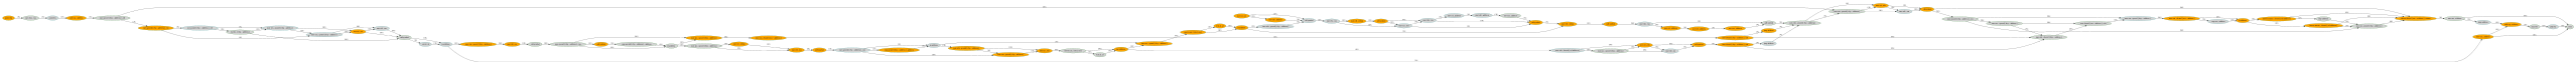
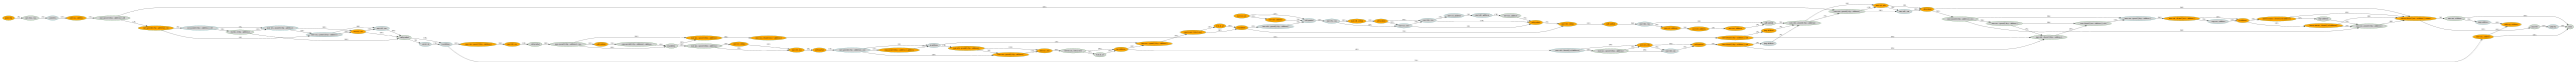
  digraph {
    fontname="Playfair Display"
    rankdir=LR
    node [color=teal fillcolor=lightgrey fontname="Playfair Display" style=filled]
    edge [arrowhead=normal fontname="Playfair Display"]
    n1 [color=darkgreen fillcolor=orange label="push rbp"]
    n2 [color=darkgreen label="mov rbp , rsp"]
    n3 [label="push rbx"]
    n4 [color=darkgreen fillcolor=orange label="sub rsp , address"]
    n5 [color=darkgreen label="mov qword [ rbp - address ] , rdi"]
    n6 [color=darkgreen fillcolor=orange label="mov qword [ rbp - address ] , rsi"]
    n7 [color=darkgreen label="mov rax , qword [ rbp - address ]"]
    n8 [label="mov qword [ rbp - address ] , rdx"]
    n9 [label="mov rax , qword [ rbp - address ]"]
    n10 [fillcolor=orange label="mov rsi , rdx"]
    n11 [label="mov rdi , rax"]
    n12 [color=darkgreen label="lea rdx , [ rbp - address ]"]
    n13 [label="mov rcx , qword [ rbp - address ]"]
    n14 [fillcolor=orange label="mov rsi , rcx"]
    n15 [label="mov rdi , rax"]
    n16 [color=darkgreen label="call symbol"]
    n17 [label="test al , al"]
    n18 [label="je address"]
    n19 [color=darkgreen fillcolor=orange label="mov eax , address"]
    n20 [color=darkgreen fillcolor=orange label="mov rax , qword [ rbp - address ]"]
    n21 [fillcolor=orange label="add rsp , address"]
    n22 [color=darkgreen label=retn]
    n23 [fillcolor=orange label="mov rdi , rax"]
    n24 [color=darkgreen label="pop rbx"]
    n25 [color=darkgreen label="call symbol"]
    n26 [label="pop rbp"]
    n27 [color=darkgreen label="mov qword [ rbp - address ] , rax"]
    n28 [fillcolor=orange label="call symbol"]
    n29 [color=darkgreen label="je address"]
    n30 [color=darkgreen fillcolor=orange label="mov rax , qword [ rbp - address ]"]
    n31 [color=darkgreen label="cmp qword [ rbp - address ] , address"]
    n32 [color=darkgreen label="mov rax , qword [ rbp - address ]"]
    n33 [fillcolor=orange label="mov eax , dword [ rax + address ]"]
    n34 [color=darkgreen fillcolor=orange label="mov esi , string"]
    n35 [color=darkgreen fillcolor=orange label="mov rdi , rax"]
    n36 [fillcolor=orange label="call symbol"]
    n37 [fillcolor=orange label="mov dword [ rbp - address ] , eax"]
    n38 [label="mov qword [ rbp - address ] , rax"]
    n39 [color=darkgreen fillcolor=orange label="cmp qword [ rbp - address ] , address"]
    n40 [label="je address"]
    n41 [fillcolor=orange label="mov rax , qword [ rbp - address ]"]
    n42 [fillcolor=orange label="mov rax , qword [ rbp - address ]"]
    n43 [color=darkgreen fillcolor=orange label="mov rdx , qword [ rbp - address ]"]
    n44 [fillcolor=orange label="add rax , rdx"]
    n45 [fillcolor=orange label="movzx eax , byte [ rax ]"]
    n46 [fillcolor=orange label="test al , al"]
    n47 [fillcolor=orange label="je address"]
    n48 [color=darkgreen label="movzx eax , byte [ rax ]"]
    n49 [fillcolor=orange label="jmp address"]
    n50 [color=darkgreen label="mov edx , dword [ rbp - address ]"]
    n51 [color=darkgreen label="mov rdx , qword [ rbp - address ]"]
    n52 [color=darkgreen label="mov dword [ rax + address ] , edx"]
    n53 [color=darkgreen fillcolor=orange label="call symbol"]
    n54 [color=darkgreen fillcolor=orange label="mov edi , string"]
    n55 [label="mov rdx , qword [ rbp - address ]"]
    n56 [color=darkgreen fillcolor=orange label="call symbol"]
    n57 [label="call symbol"]
    n58 [label="mov rdx , rax"]
    n59 [label="mov rbx , rax"]
    n60 [color=darkgreen label="test al , al"]
    n61 [color=darkgreen fillcolor=orange label="jne address"]
    n62 [label="mov edx , dword [ rel address ]"]
    n63 [color=darkgreen label="mov rax , qword [ rbp - address ]"]
    n64 [fillcolor=orange label="mov esi , edx"]
    n65 [label="mov rdi , rax"]
    n66 [color=darkgreen fillcolor=orange label="call symbol"]
    n67 [color=darkgreen label="mov qword [ rbp - address ] , rax"]
    n68 [fillcolor=orange label="movss dword [ rax + address ] , xmm0"]
    n69 [color=darkgreen label="mov rax , qword [ rbp - address ]"]
    n70 [label="mov rax , qword [ rbp - address ]"]
    n71 [color=darkgreen label="mov rax , qword [ rbp - address ]"]
    n72 [color=darkgreen label="mov eax , address"]
    n73 [fillcolor=orange label="mov eax , dword [ rax + address ]"]
    n74 [label="cmp eax , address"]
    n75 [fillcolor=orange label="ja address"]
    n76 [fillcolor=orange label="movss xmm0 , dword [ rel address ]"]
    n77 [color=darkgreen fillcolor=orange label="movss xmm0 , dword [ rel address ]"]
    n78 [color=darkgreen label="jmp address"]
    n79 [fillcolor=orange label="mov esi , address"]
    n80 [color=darkgreen label="call symbol"]
    n81 [color=darkgreen fillcolor=orange label="mov edi , address"]
    n82 [color=darkgreen fillcolor=orange label="mov eax , address"]
    n83 [color=darkgreen fillcolor=orange label="mov esi , eax"]
    n84 [color=darkgreen fillcolor=orange label="mov edi , address"]
    n85 [fillcolor=orange label="mov edi , string"]
    n86 [label="mov rcx , rbx"]
    n87 [fillcolor=orange label="call symbol"]
    n88 [label="mov rdx , rax"]
    n89 [color=darkgreen fillcolor=orange label="call symbol"]
    n90 [label="mov esi , address"]
    n91 [label="mov edi , address"]
    n92 [color=darkgreen label="mov eax , address"]
    n93 [fillcolor=orange label="mov dword [ rbp - address ] , eax"]
    n94 [label="jmp address"]
    n95 [label="jmp address"]
    n1 -> n2 [label=CFG]
    n2 -> n3 [arrowhead=vee label=CFG]
    n3 -> n4 [arrowhead=vee label=CFG]
    n4 -> n5 [arrowhead=vee label=CFG]
    n5 -> n6 [label=CFG]
    n5 -> n7 [label=DFG]
    n6 -> n8 [arrowhead=vee label=CFG]
    n6 -> n9 [label=DFG]
    n7 -> n10 [arrowhead=vee label=CFG]
    n7 -> n11 [label=DFG]
    n8 -> n12 [label=CFG]
    n8 -> n13 [arrowhead=vee label=DFG]
    n9 -> n14 [arrowhead=vee label=CFG]
    n9 -> n15 [label=DFG]
    n10 -> n11 [arrowhead=vee label=CFG]
    n10 -> n53 [label=DFG]
    n11 -> n53 [label=DFG]
    n12 -> n13 [arrowhead=vee label=CFG]
    n12 -> n16 [arrowhead=vee label=DFG]
    n13 -> n9 [label=CFG]
    n13 -> n14 [arrowhead=vee label=DFG]
    n14 -> n15 [label=CFG]
    n14 -> n16 [arrowhead=vee label=DFG]
    n15 -> n16 [label=DFG]
    n16 -> n17 [label=CFG]
    n16 -> n18 [label=DFG]
    n17 -> n18 [label=CFG]
    n18 -> n19 [label=CFG]
    n18 -> n20 [arrowhead=vee label=CFG]
    n19 -> n21 [arrowhead=vee label=CFG]
    n19 -> n22 [arrowhead=vee label=DFG]
    n20 -> n23 [label=DFG]
-   n21 -> n24 [label=CFG]
+   n68 -> n24 [label=CFG]
    n23 -> n25 [label=DFG]
    n24 -> n26 [label=CFG]
    n25 -> n27 [label=DFG]
    n26 -> n22 [arrowhead=vee label=CFG]
    n27 -> n28 [label=CFG]
    n27 -> n29 [arrowhead=vee label=DFG]
    n27 -> n30 [label=DFG]
    n28 -> n31 [label=CFG]
    n29 -> n30 [arrowhead=vee label=CFG]
    n29 -> n32 [arrowhead=vee label=CFG]
    n30 -> n33 [arrowhead=vee label=DFG]
    n31 -> n29 [label=CFG]
    n32 -> n34 [label=CFG]
    n32 -> n35 [label=DFG]
    n33 -> n37 [label=DFG]
    n34 -> n35 [label=CFG]
    n35 -> n36 [arrowhead=vee label=DFG]
    n36 -> n38 [label=DFG]
    n37 -> n49 [label=CFG]
    n37 -> n50 [label=DFG]
    n38 -> n39 [label=CFG]
    n38 -> n40 [arrowhead=vee label=DFG]
    n38 -> n41 [label=DFG]
    n39 -> n40 [label=CFG]
    n40 -> n42 [arrowhead=vee label=CFG]
    n40 -> n43 [label=CFG]
    n41 -> n44 [arrowhead=vee label=DFG]
    n42 -> n45 [arrowhead=vee label=DFG]
    n43 -> n41 [arrowhead=vee label=CFG]
    n43 -> n44 [label=DFG]
    n44 -> n48 [arrowhead=vee label=DFG]
    n45 -> n46 [label=CFG]
    n45 -> n47 [arrowhead=vee label=DFG]
    n46 -> n47 [label=CFG]
    n47 -> n54 [arrowhead=vee label=CFG]
    n47 -> n55 [label=CFG]
    n48 -> n60 [label=CFG]
    n48 -> n61 [label=DFG]
    n49 -> n51 [arrowhead=vee label=CFG]
    n50 -> n52 [arrowhead=vee label=DFG]
    n51 -> n7 [label=CFG]
    n51 -> n10 [arrowhead=vee label=DFG]
    n52 -> n70 [arrowhead=vee label=CFG]
    n53 -> n67 [label=DFG]
    n53 -> n68 [arrowhead=vee label=DFG]
    n54 -> n56 [arrowhead=vee label=CFG]
    n55 -> n57 [arrowhead=vee label=DFG]
    n56 -> n58 [arrowhead=vee label=DFG]
    n57 -> n59 [arrowhead=vee label=DFG]
    n58 -> n79 [label=CFG]
    n58 -> n80 [arrowhead=vee label=DFG]
    n59 -> n85 [arrowhead=vee label=CFG]
    n59 -> n86 [label=DFG]
    n60 -> n61 [label=CFG]
    n61 -> n42 [label=CFG]
    n61 -> n62 [arrowhead=vee label=CFG]
    n62 -> n63 [arrowhead=vee label=CFG]
    n62 -> n64 [label=DFG]
    n63 -> n64 [arrowhead=vee label=CFG]
    n63 -> n65 [label=DFG]
    n64 -> n65 [label=CFG]
    n64 -> n66 [label=DFG]
    n65 -> n66 [label=DFG]
    n66 -> n93 [label=DFG]
    n67 -> n69 [arrowhead=vee label=DFG]
    n67 -> n70 [arrowhead=vee label=DFG]
    n67 -> n71 [label=DFG]
    n68 -> n72 [label=CFG]
    n69 -> n50 [arrowhead=vee label=CFG]
    n69 -> n52 [arrowhead=vee label=DFG]
    n70 -> n73 [label=DFG]
    n71 -> n68 [label=DFG]
    n72 -> n22 [arrowhead=vee label=DFG]
    n72 -> n95 [arrowhead=vee label=CFG]
    n73 -> n74 [label=CFG]
    n73 -> n75 [label=DFG]
    n74 -> n75 [arrowhead=vee label=CFG]
    n75 -> n76 [arrowhead=vee label=CFG]
    n75 -> n77 [label=CFG]
    n76 -> n68 [arrowhead=vee label=DFG]
    n76 -> n71 [label=CFG]
    n77 -> n68 [arrowhead=vee label=DFG]
    n77 -> n78 [label=CFG]
    n78 -> n71 [arrowhead=vee label=CFG]
    n79 -> n81 [arrowhead=vee label=CFG]
    n80 -> n51 [arrowhead=vee label=CFG]
    n81 -> n82 [arrowhead=vee label=CFG]
    n82 -> n80 [label=CFG]
    n83 -> n57 [label=DFG]
    n83 -> n84 [arrowhead=vee label=CFG]
    n84 -> n57 [label=CFG]
    n85 -> n87 [arrowhead=vee label=CFG]
    n86 -> n88 [label=CFG]
    n86 -> n89 [label=DFG]
    n87 -> n86 [label=CFG]
    n87 -> n88 [label=DFG]
    n88 -> n89 [label=DFG]
    n88 -> n90 [arrowhead=vee label=CFG]
    n89 -> n54 [arrowhead=vee label=CFG]
    n90 -> n91 [label=CFG]
    n91 -> n92 [arrowhead=vee label=CFG]
    n92 -> n89 [arrowhead=vee label=CFG]
    n93 -> n50 [arrowhead=vee label=DFG]
    n93 -> n94 [arrowhead=vee label=CFG]
    n94 -> n51 [label=CFG]
    n95 -> n21 [label=CFG]
  }
